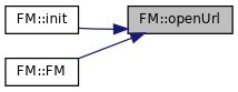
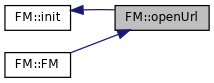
  digraph {
    rankdir=RL
    node [color=black fillcolor=white fontname=Helvetica fontsize=10 shape=record style=filled]
    edge [color=midnightblue dir=back fontname=Helvetica fontsize=10 labelfontname=Helvetica labelfontsize=10 style=solid]
    n1 [fillcolor=grey75 fontcolor=black height=0.2 label="FM::openUrl" width=0.4]
    n2 [height=0.2 label="FM::init" width=0.4]
    n3 [height=0.2 label="FM::FM" width=0.4]
-   n1 -> n2
+   n2 -> n1
    n1 -> n3
  }
